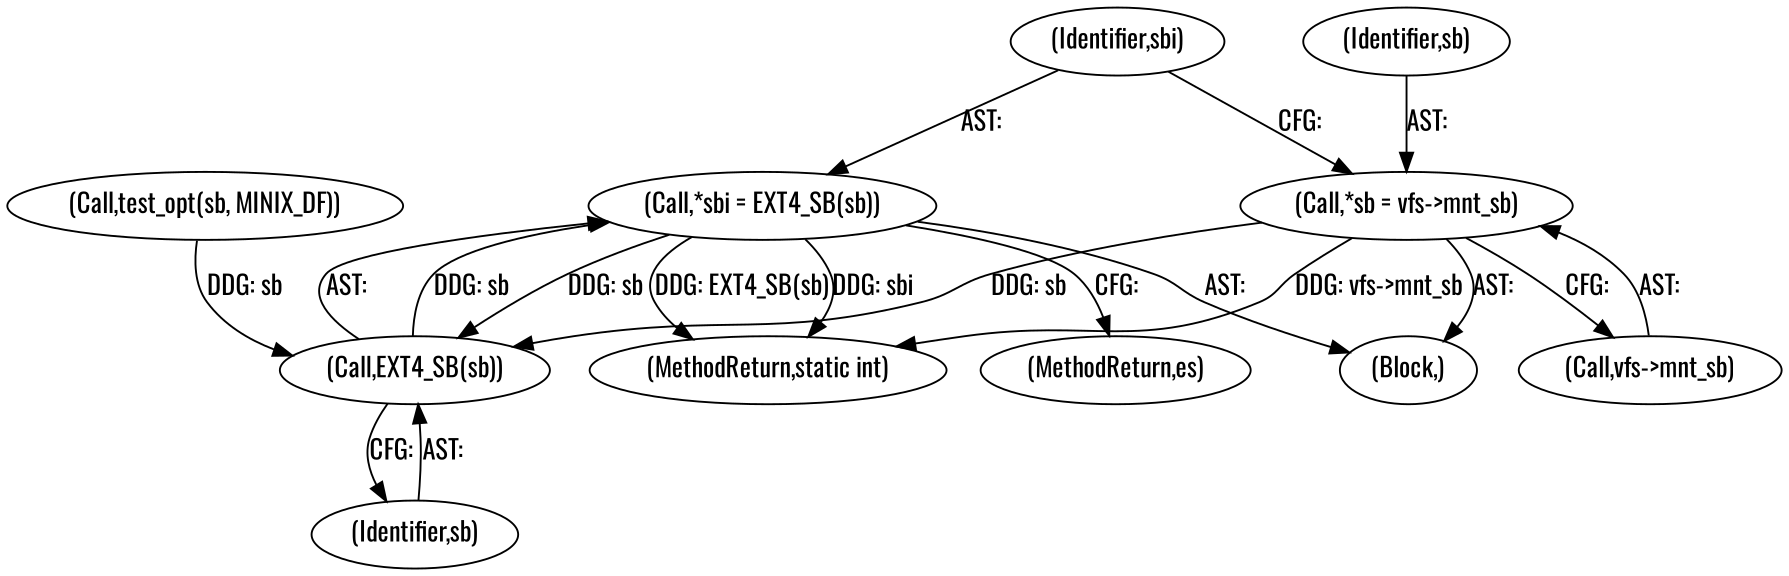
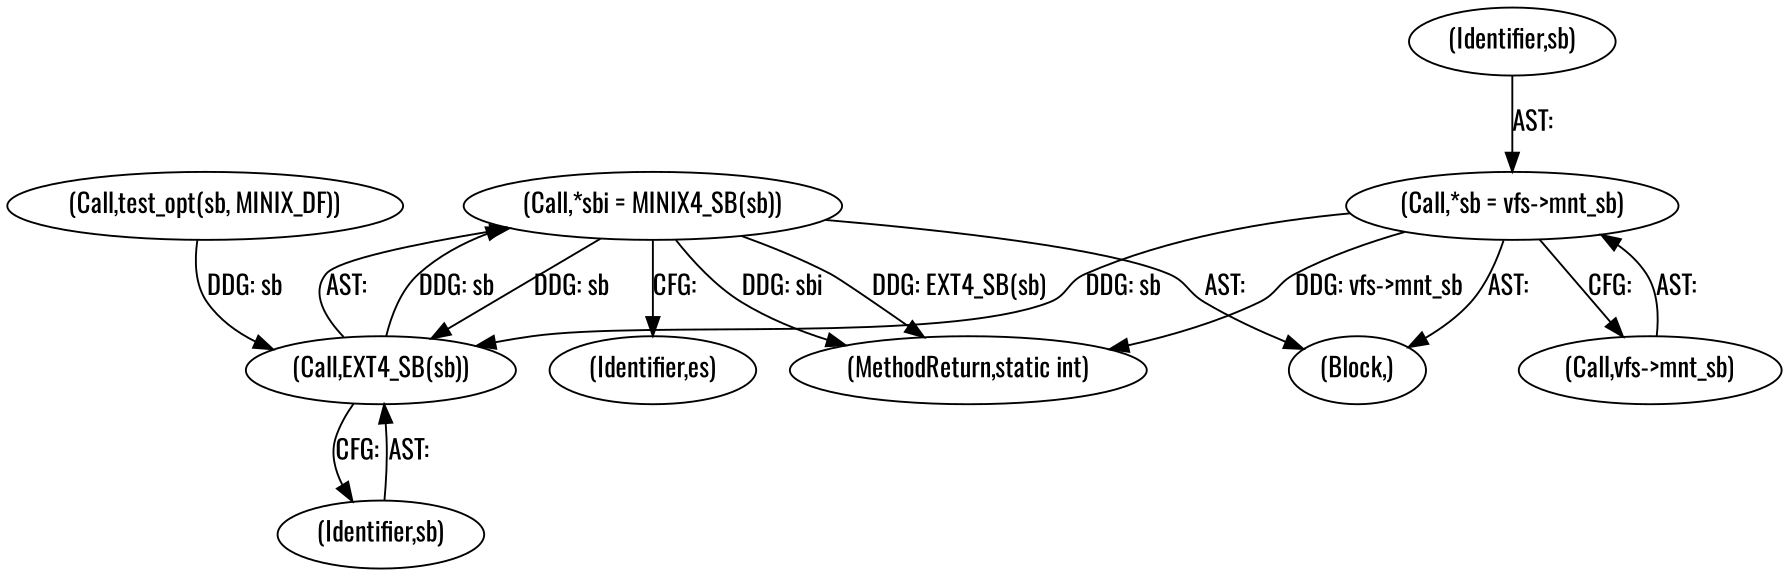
  digraph {
    fontname=Oswald
    node [fontname=Oswald]
    edge [fontname=Oswald]
-   n1 [label="(Call,*sbi = EXT4_SB(sb))"]
+   n1 [label="(Call,*sbi = MINIX4_SB(sb))"]
    n2 [label="(Call,EXT4_SB(sb))"]
    n3 [label="(Block,)"]
    n4 [label="(MethodReturn,static int)"]
-   n5 [label="(MethodReturn,es)"]
+   n5 [label="(Identifier,es)"]
    n6 [label="(Identifier,sb)"]
    n7 [label="(Call,test_opt(sb, MINIX_DF))"]
    n8 [label="(Call,*sb = vfs->mnt_sb)"]
    n9 [label="(Call,vfs->mnt_sb)"]
    n10 [label="(Identifier,sb)"]
-   n11 [label="(Identifier,sbi)"]
    n1 -> n2 [label="DDG: sb"]
    n1 -> n3 [label="AST: "]
    n1 -> n4 [label="DDG: EXT4_SB(sb)"]
    n1 -> n4 [label="DDG: sbi"]
    n1 -> n5 [label="CFG: "]
    n2 -> n1 [label="AST: "]
    n2 -> n1 [label="DDG: sb"]
    n2 -> n6 [label="CFG: "]
    n6 -> n2 [label="AST: "]
    n7 -> n2 [label="DDG: sb"]
    n8 -> n2 [label="DDG: sb"]
    n8 -> n3 [label="AST: "]
    n8 -> n4 [label="DDG: vfs->mnt_sb"]
    n8 -> n9 [label="CFG: "]
    n9 -> n8 [label="AST: "]
    n10 -> n8 [label="AST: "]
-   n11 -> n1 [label="AST: "]
-   n11 -> n8 [label="CFG: "]
  }
